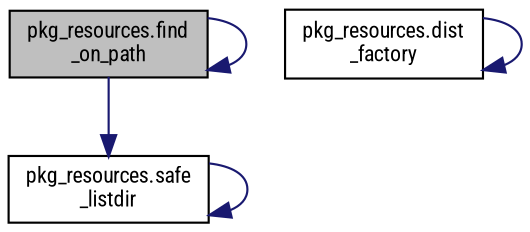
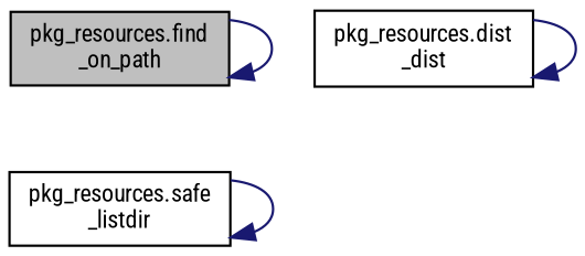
  digraph {
    fontname="Roboto Condensed"
    rankdir=TB
    node [color=black fillcolor=white fontname="Roboto Condensed" fontsize=10 shape=record style=filled]
    edge [color=midnightblue fontname="Roboto Condensed" fontsize=10 labelfontname=Helvetica labelfontsize=10 style=solid]
    n1 [fillcolor=grey75 fontcolor=black height=0.2 label="pkg_resources.find\l_on_path" width=0.4]
    n2 [height=0.2 label="pkg_resources.safe\l_listdir" width=0.4]
-   n3 [height=0.2 label="pkg_resources.dist\l_factory" width=0.4]
+   n3 [height=0.2 label="pkg_resources.dist\l_dist" width=0.4]
    n1 -> n1
-   n1 -> n2
    n2 -> n2
    n3 -> n3
  }
